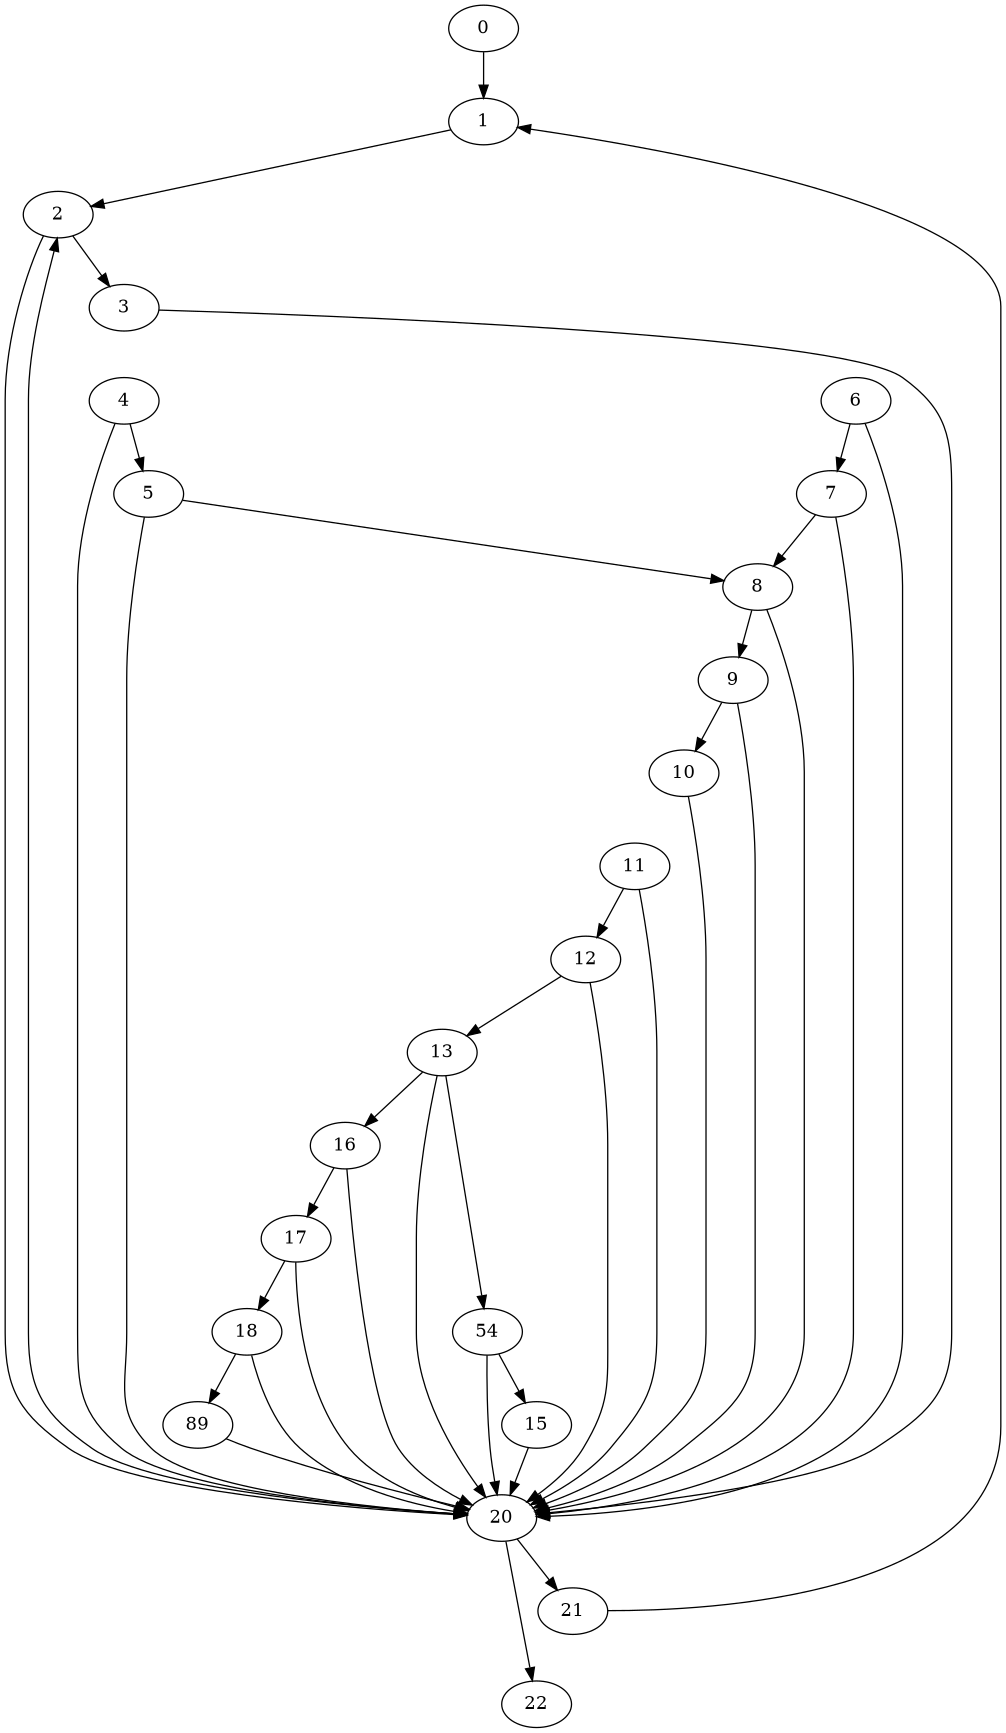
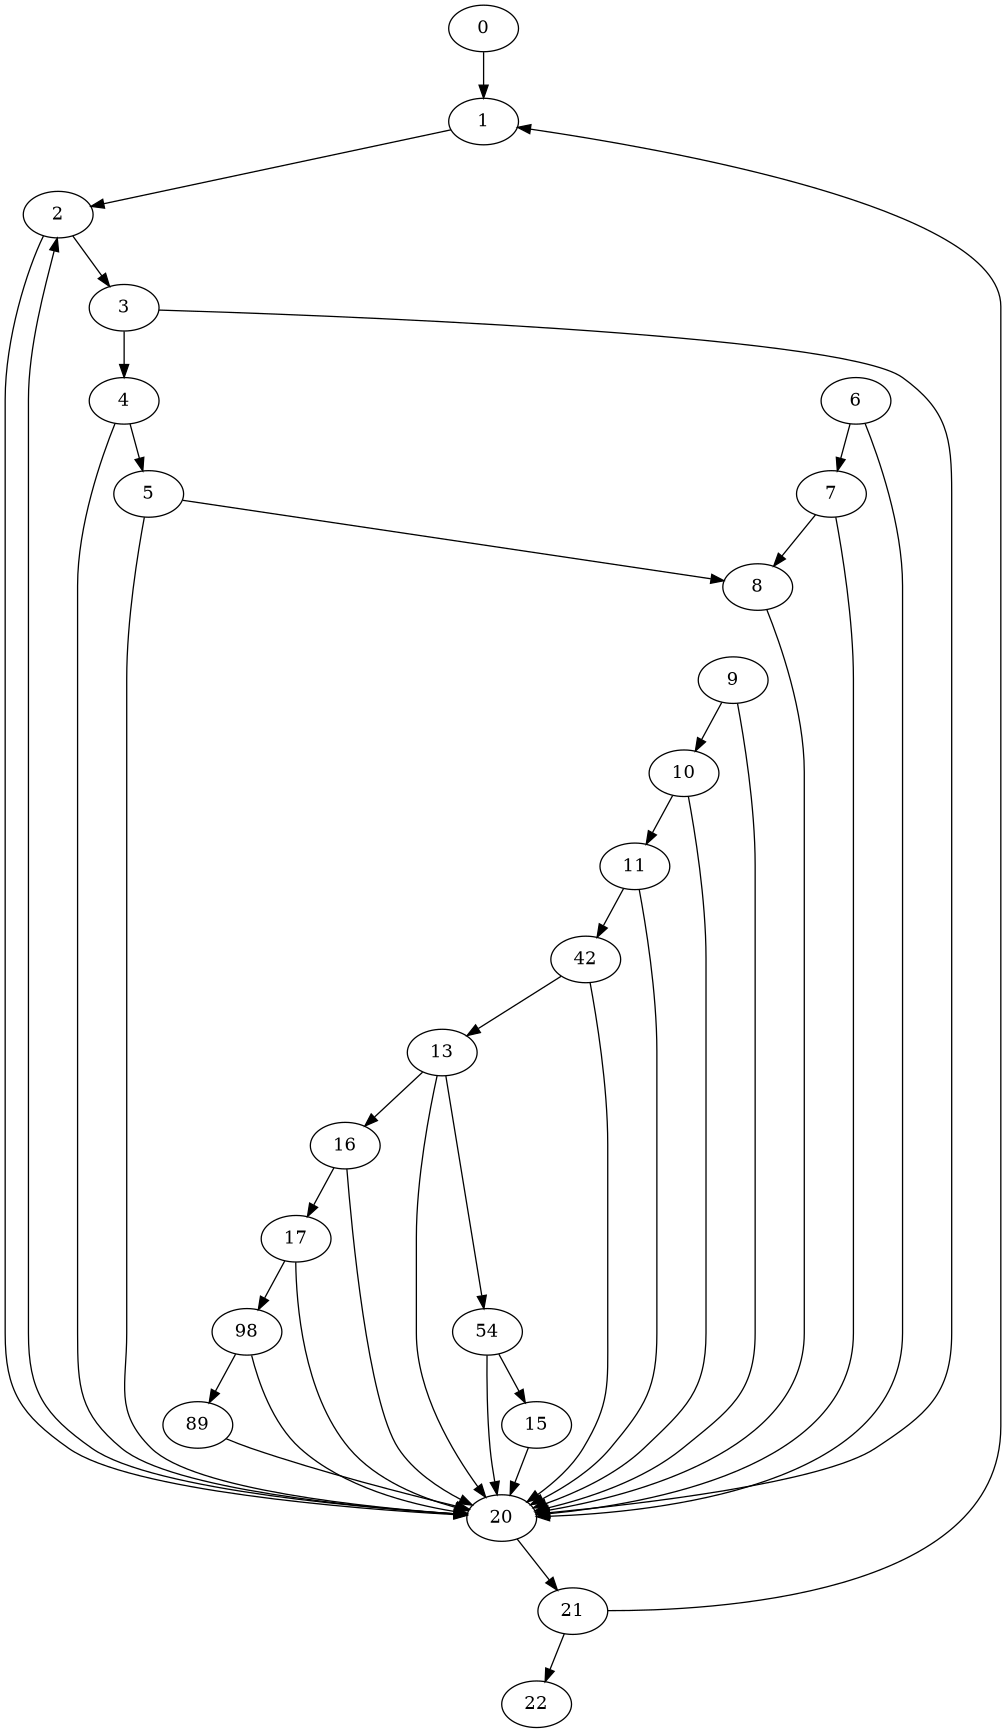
  digraph {
    0
    1
    2
    3
    20
    4
    21
    5
    8
    6
    7
    9
    10
    11
-   12
+   12 [label=42]
    13
    n17 [label=54]
    16
    15
    17
-   18
+   18 [label=98]
    n22 [label=89]
    22
    0 -> 1
    1 -> 2
    2 -> 3
    2 -> 20
    3 -> 20
+   3 -> 4
    20 -> 2
    20 -> 21
    4 -> 20
    4 -> 5
    21 -> 1
-   20 -> 22
+   21 -> 22
    5 -> 20
    5 -> 8
    8 -> 20
-   8 -> 9
    6 -> 20
    6 -> 7
    7 -> 20
    7 -> 8
    9 -> 20
    9 -> 10
    10 -> 20
+   10 -> 11
    11 -> 20
    11 -> 12
    12 -> 20
    12 -> 13
    13 -> 20
    13 -> n17
    13 -> 16
    n17 -> 20
    n17 -> 15
    16 -> 20
    16 -> 17
    15 -> 20
    17 -> 20
    17 -> 18
    18 -> 20
    18 -> n22
    n22 -> 20
  }
